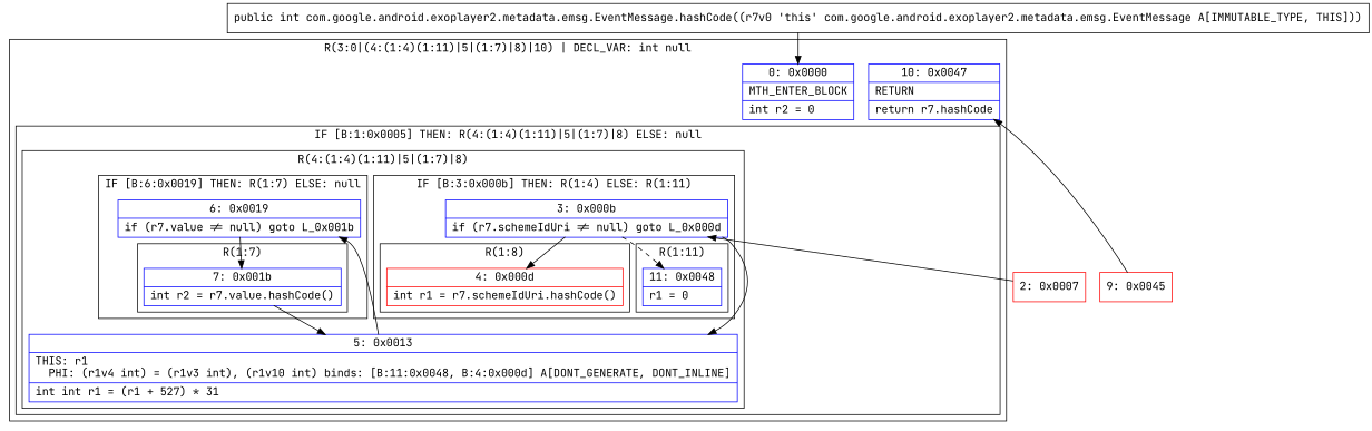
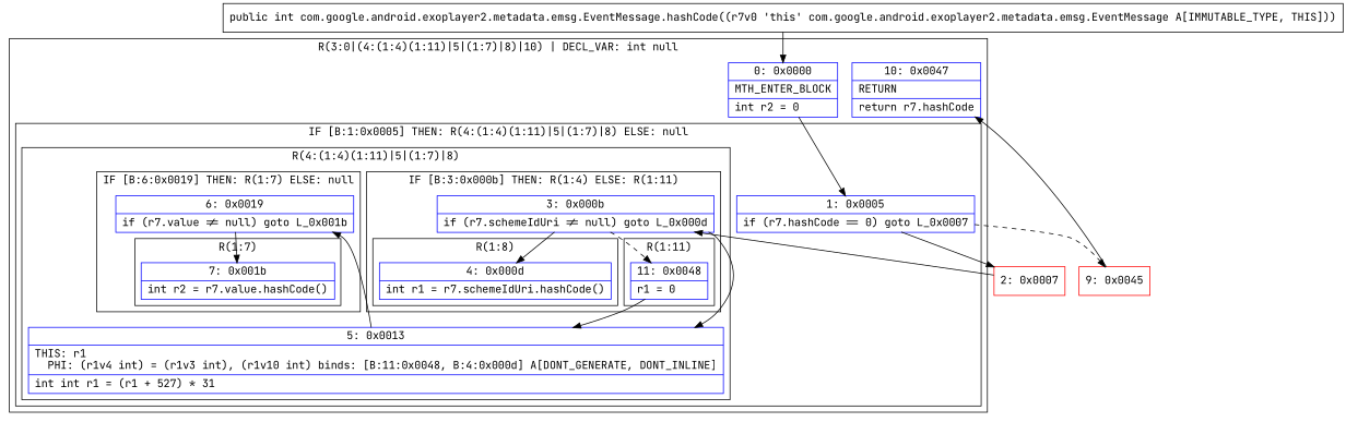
  digraph {
    fontname="JetBrains Mono"
    node [color=blue fontname="JetBrains Mono" shape=record]
    edge [fontname="JetBrains Mono"]
-   n1 [color=red label="{4\:\ 0x000d|int r1 = r7.schemeIdUri.hashCode()\l}"]
+   n1 [label="{4\:\ 0x000d|int r1 = r7.schemeIdUri.hashCode()\l}"]
    n2 [label="{11\:\ 0x0048|r1 = 0\l}"]
    n3 [label="{3\:\ 0x000b|if (r7.schemeIdUri != null) goto L_0x000d\l}"]
    n4 [label="{7\:\ 0x001b|int r2 = r7.value.hashCode()\l}"]
    n5 [label="{6\:\ 0x0019|if (r7.value != null) goto L_0x001b\l}"]
    n6 [label="{5\:\ 0x0013|THIS: r1 \l  PHI: (r1v4 int) = (r1v3 int), (r1v10 int) binds: [B:11:0x0048, B:4:0x000d] A[DONT_GENERATE, DONT_INLINE]\l|int int r1 = (r1 + 527) * 31\l}"]
+   n7 [label="{1\:\ 0x0005|if (r7.hashCode == 0) goto L_0x0007\l}"]
    n8 [label="{0\:\ 0x0000|MTH_ENTER_BLOCK\l|int r2 = 0\l}"]
    n9 [label="{10\:\ 0x0047|RETURN\l|return r7.hashCode\l}"]
    n10 [color=red label="{2\:\ 0x0007}"]
    n11 [color=red label="{9\:\ 0x0045}"]
    n12 [label="{public int com.google.android.exoplayer2.metadata.emsg.EventMessage.hashCode((r7v0 'this' com.google.android.exoplayer2.metadata.emsg.EventMessage A[IMMUTABLE_TYPE, THIS])) }" color=""]
    subgraph cluster_1 {
      label="R(3:0|(4:(1:4)(1:11)|5|(1:7)|8)|10) | DECL_VAR: int null\l"
      n8
      n9
      subgraph cluster_2 {
        label="IF [B:1:0x0005] THEN: R(4:(1:4)(1:11)|5|(1:7)|8) ELSE: null"
+       n7
        subgraph cluster_3 {
          label="R(4:(1:4)(1:11)|5|(1:7)|8)"
          n6
          subgraph cluster_4 {
            label="IF [B:3:0x000b] THEN: R(1:4) ELSE: R(1:11)"
            n3
            subgraph cluster_5 {
              label="R(1:8)"
              n1
            }
            subgraph cluster_6 {
              label="R(1:11)"
              n2
            }
          }
          subgraph cluster_7 {
            label="IF [B:6:0x0019] THEN: R(1:7) ELSE: null"
            n5
            subgraph cluster_8 {
              label="R(1:7)"
              n4
            }
          }
        }
      }
    }
-   n4 -> n6
+   n2 -> n6
    n3 -> n1
    n3 -> n2 [style=dashed]
    n3 -> n6
    n5 -> n4
    n6 -> n5
+   n7 -> n10
+   n7 -> n11 [style=dashed]
+   n8 -> n7
    n10 -> n3
    n11 -> n9
    n12 -> n8
  }
